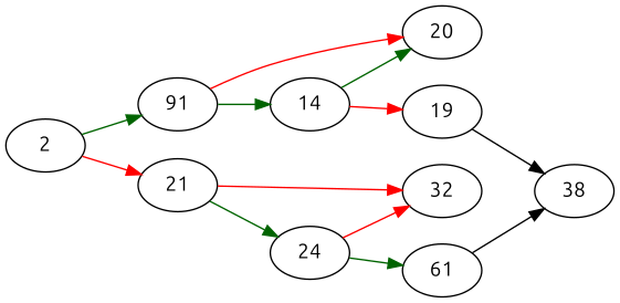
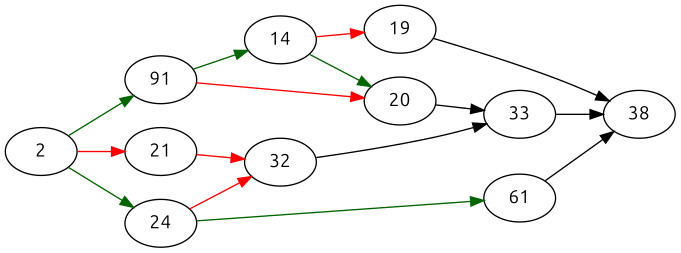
  strict digraph {
    fontname=Ubuntu
    rankdir=LR
    node [fontname=Ubuntu]
    edge [fontname=Ubuntu]
    2 [entry=true]
    n2 [label=91]
    21
    14
    20
    24
    32
    19
+   33
    n10 [label=61]
    38
    2 -> n2 [color=darkgreen cond=true]
    2 -> 21 [color=red cond=false]
    n2 -> 14 [color=darkgreen cond=true]
    n2 -> 20 [color=red cond=false]
-   21 -> 24 [color=darkgreen cond=true]
+   2 -> 24 [color=darkgreen cond=true]
    21 -> 32 [color=red cond=false]
    14 -> 20 [color=darkgreen cond=false]
    14 -> 19 [color=red cond=true]
+   20 -> 33
    24 -> 32 [color=red cond=false]
    24 -> n10 [color=darkgreen cond=true]
+   32 -> 33
    19 -> 38
+   33 -> 38
    n10 -> 38
  }
